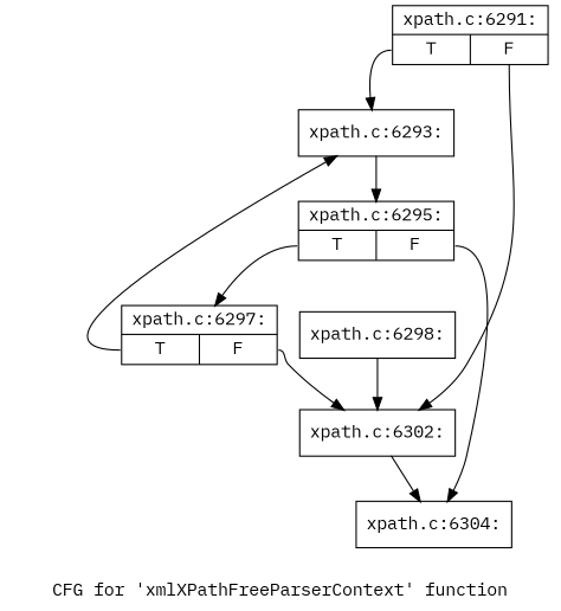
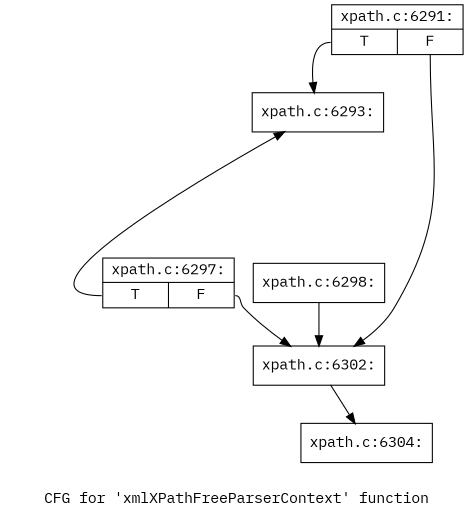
  digraph {
    fontname="IBM Plex Mono"
    label="CFG for 'xmlXPathFreeParserContext' function"
    node [fontname="IBM Plex Mono" shape=record]
    edge [fontname="IBM Plex Mono"]
    n1 [label="{xpath.c:6291:|{<s0>T|<s1>F}}"]
    n2 [label="{xpath.c:6293:}"]
    n3 [label="{xpath.c:6302:}"]
-   n4 [label="{xpath.c:6295:|{<s0>T|<s1>F}}"]
    n5 [label="{xpath.c:6297:|{<s0>T|<s1>F}}"]
    n6 [label="{xpath.c:6304:}"]
    n7 [label="{xpath.c:6298:}"]
    n1 -> n2 [tailport=s0]
    n1 -> n3 [tailport=s1]
-   n2 -> n4
    n3 -> n6
-   n4 -> n5 [tailport=s0]
-   n4 -> n6 [tailport=s1]
    n5 -> n2 [tailport=s0]
    n5 -> n3 [tailport=s1]
    n7 -> n3
  }
